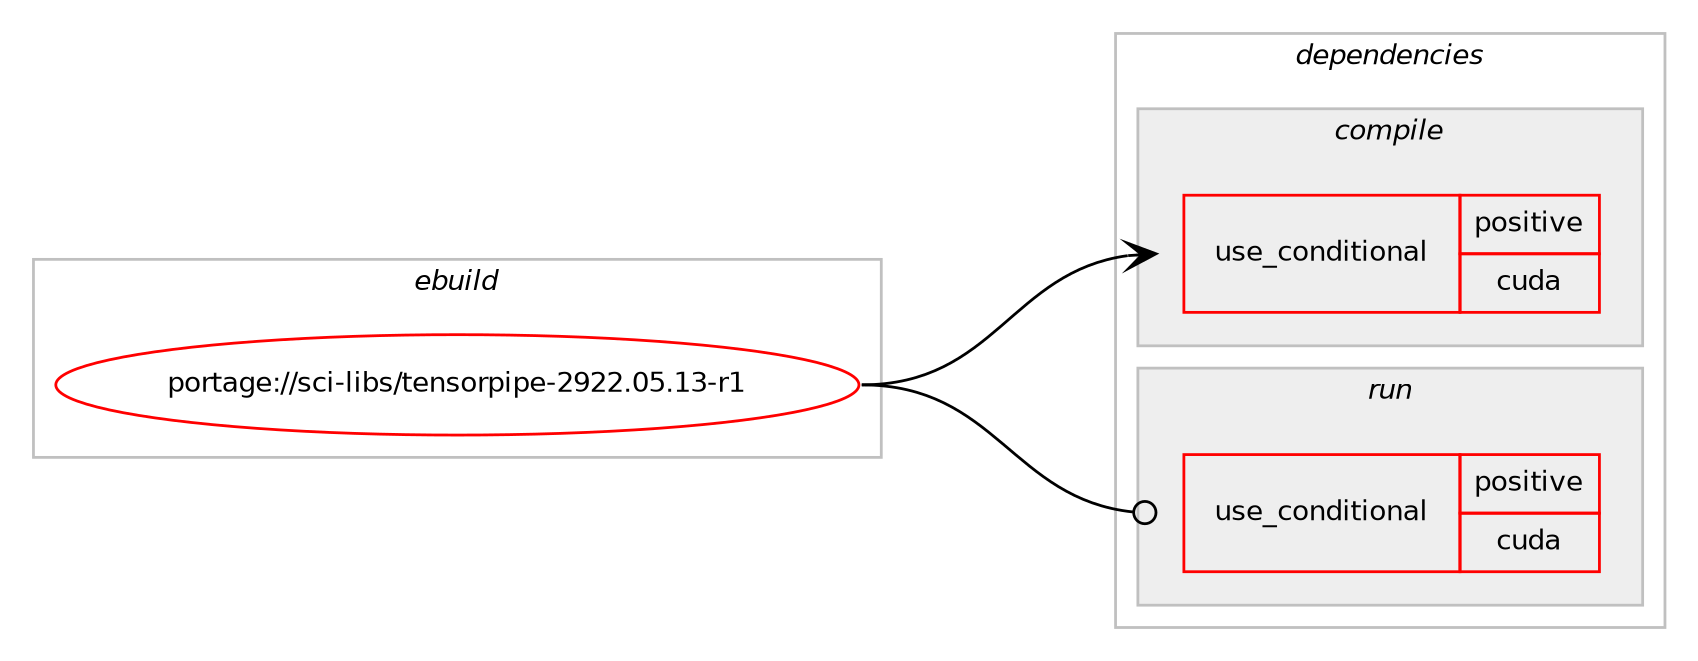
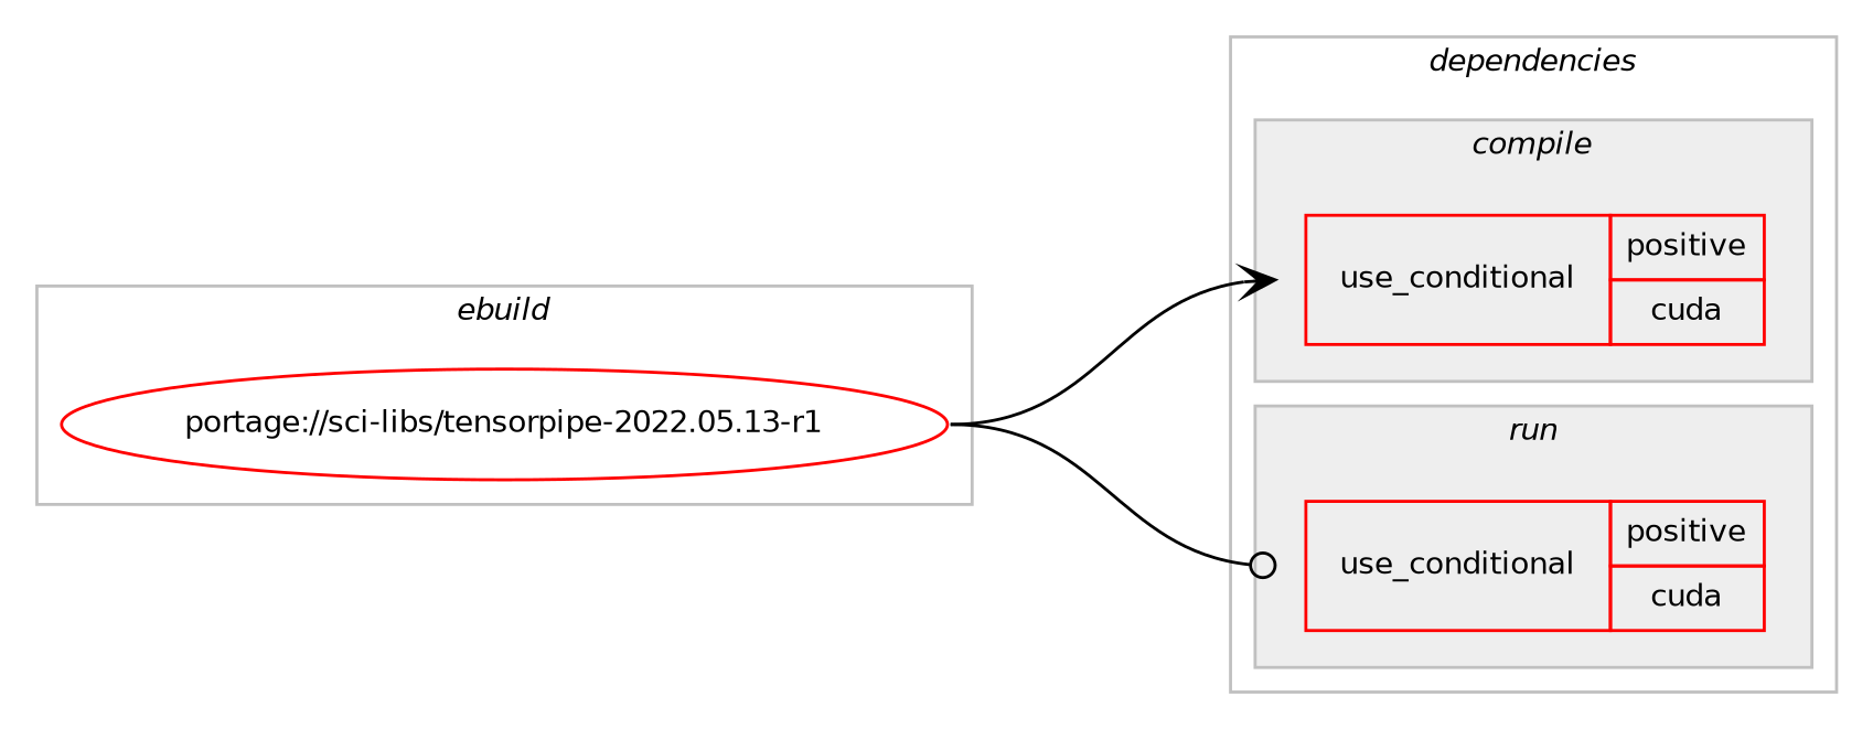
  digraph {
    compound=true
    concentrate=true
    fontname=Helvetica
    fontsize=10
    newrank=true
    rankdir=LR
    ranksep=1.5
    node [color=red fontname=Helvetica fontsize=10 shape=none]
    edge [headport=w style=solid tailport=e weight=20]
-   n1 [label="portage://sci-libs/tensorpipe-2922.05.13-r1" width=4 shape=""]
+   n1 [label="portage://sci-libs/tensorpipe-2022.05.13-r1" width=4 shape=""]
    n2 [label=<<TABLE BORDER="0" CELLBORDER="1" CELLSPACING="0" CELLPADDING="4"><TR><TD ROWSPAN="3" CELLPADDING="10">use_conditional</TD></TR><TR><TD>positive</TD></TR><TR><TD>cuda</TD></TR></TABLE>>]
    n3 [label=<<TABLE BORDER="0" CELLBORDER="1" CELLSPACING="0" CELLPADDING="4"><TR><TD ROWSPAN="3" CELLPADDING="10">use_conditional</TD></TR><TR><TD>positive</TD></TR><TR><TD>cuda</TD></TR></TABLE>>]
    subgraph cluster_1 {
      color=gray
      label=<<i>ebuild</i>>
      rank=same
      n1
    }
    subgraph cluster_2 {
      color=gray
      label=<<i>dependencies</i>>
      subgraph cluster_3 {
        color=gray
        fillcolor="#eeeeee"
        label=<<i>compile</i>>
        style=filled
        subgraph sub_4 {
          color=gray
          fillcolor="#eeeeee"
          label=<<i>compile</i>>
          style=filled
          n2
        }
      }
      subgraph cluster_5 {
        color=gray
        fillcolor="#eeeeee"
        label=<<i>compile and run</i>>
        style=filled
      }
      subgraph cluster_6 {
        color=gray
        fillcolor="#eeeeee"
        label=<<i>run</i>>
        style=filled
        subgraph sub_7 {
          color=gray
          fillcolor="#eeeeee"
          label=<<i>run</i>>
          style=filled
          n3
        }
      }
    }
    subgraph cluster_8 {
      color=gray
      label=<<i>candidates</i>>
      rank=same
    }
    n1 -> n2 [arrowhead=vee]
    n1 -> n3 [arrowhead=odot]
  }
